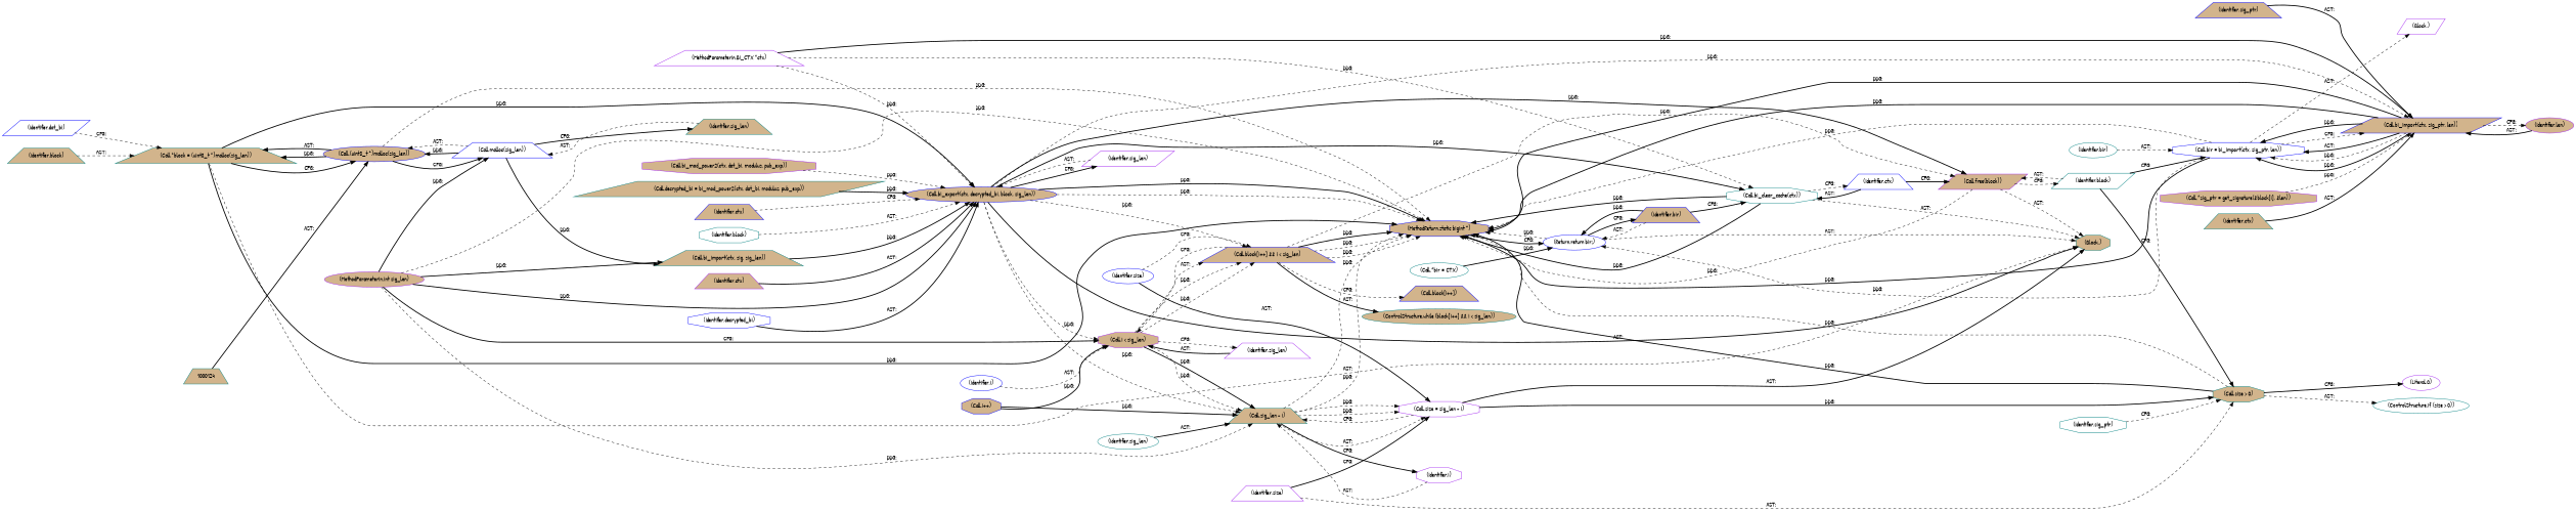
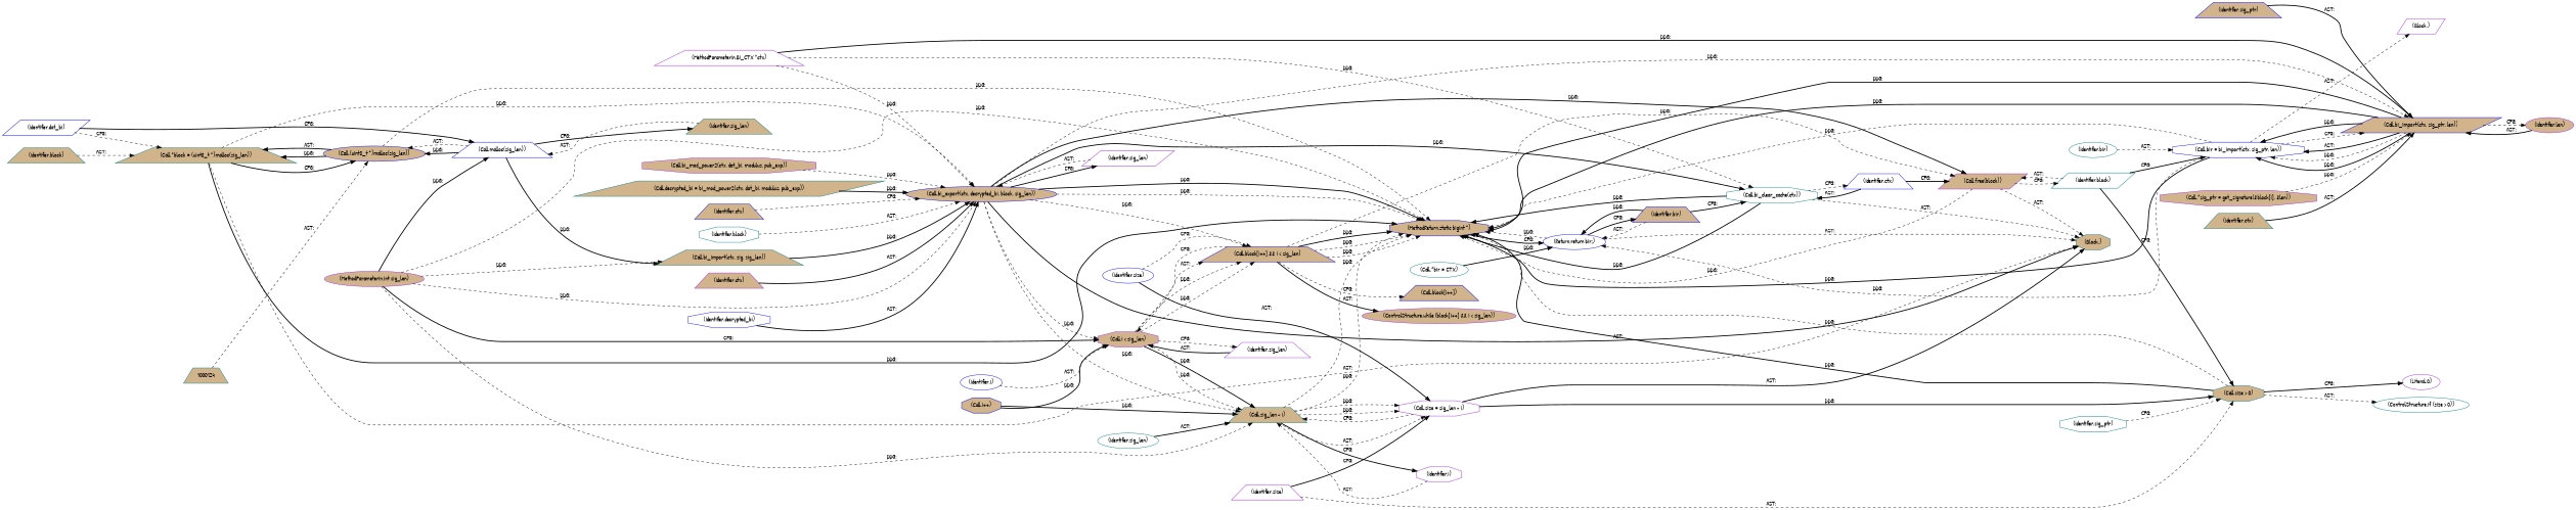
  digraph {
    fontname="Patrick Hand"
    rankdir=LR
    node [color=teal fillcolor=tan fontname="Patrick Hand" shape=trapezium style=filled]
    edge [fontname="Patrick Hand" style=dashed]
    n1 [label="(Call,*block = (uint8_t *)malloc(sig_len))"]
    n2 [color=blue label="(Call,(uint8_t *)malloc(sig_len))" shape=ellipse]
    n3 [color=blue label="(Call,bi_export(ctx, decrypted_bi, block, sig_len))" shape=ellipse]
    n4 [color=blue label="(MethodReturn,static bigint *)" shape=octagon]
    n5 [label="(Block,)" shape=octagon]
    n6 [color=blue fillcolor=white label="(Call,malloc(sig_len))"]
    n7 [color=purple label="(Call,i < sig_len)" shape=octagon]
    n8 [label="(Call,sig_len - i)"]
    n9 [color=blue label="(Call,block[i++] && i < sig_len)"]
    n10 [color=purple label="(Call,free(block))" shape=parallelogram]
    n11 [color=blue label="(Call,bi_import(ctx, sig_ptr, len))" shape=parallelogram]
    n12 [fillcolor=white label="(Call,bi_clear_cache(ctx))" shape=octagon]
    n13 [color=purple fillcolor=white label="(Identifier,sig_len)" shape=parallelogram]
    n14 [color=blue fillcolor=white label="(Return,return bir;)" shape=ellipse]
    n15 [label="(Identifier,sig_len)"]
    n16 [label="(Call,bi_import(ctx, sig, sig_len))"]
    n17 [color=purple label="(MethodParameterIn,int sig_len)" shape=ellipse]
    n18 [color=purple fillcolor=white label="(Identifier,sig_len)"]
    n19 [color=purple fillcolor=white label="(Call,size = sig_len - i)" shape=octagon]
    n20 [color=purple fillcolor=white label="(Identifier,i)" shape=octagon]
    n21 [color=blue label="(Call,block[i++])"]
-   n22 [label="(ControlStructure,while (block[i++] && i < sig_len))" shape=ellipse]
+   n22 [color=purple label="(ControlStructure,while (block[i++] && i < sig_len))" shape=ellipse]
    n23 [fillcolor=white label="(Identifier,block)" shape=parallelogram]
    n24 [color=blue fillcolor=white label="(Call,bir = bi_import(ctx, sig_ptr, len))" shape=octagon]
    n25 [color=purple label="(Identifier,len)" shape=ellipse]
    n26 [color=blue fillcolor=white label="(Identifier,ctx)"]
    n27 [label="(Call,size > 0)" shape=octagon]
    n28 [color=purple fillcolor=white label="(Literal,0)" shape=ellipse]
    n29 [fillcolor=white label="(ControlStructure,if (size > 0))" shape=ellipse]
    n30 [color=purple fillcolor=white label="(Block,)" shape=parallelogram]
    n31 [color=blue label="(Identifier,bir)"]
    n32 [color=purple label="(Call,*sig_ptr = get_signature(&block[i], &len))" shape=octagon]
    n33 [label="(Identifier,block)"]
    n34 [fillcolor=white label="(Identifier,sig_ptr)" shape=octagon]
    n35 [fillcolor=white label="(Identifier,sig_len)" shape=ellipse]
    n36 [color=blue fillcolor=white label="(Identifier,size)" shape=ellipse]
    n37 [label="(Identifier,ctx)"]
    n38 [fillcolor=white label="(Identifier,bir)" shape=ellipse]
    n39 [color=blue label="(Identifier,sig_ptr)"]
    n40 [color=blue label="(Identifier,ctx)"]
    n41 [color=purple fillcolor=white label="(Identifier,size)"]
    n42 [color=blue fillcolor=white label="(Identifier,dat_bi)" shape=parallelogram]
    n43 [color=blue label="(Call,i++)" shape=octagon]
    n44 [fillcolor=white label="(Identifier,block)" shape=octagon]
    n45 [color=purple label="(Identifier,ctx)"]
    n46 [color=blue fillcolor=white label="(Identifier,decrypted_bi)" shape=octagon]
    n47 [color=blue fillcolor=white label="(Identifier,i)" shape=ellipse]
    n48 [color=purple fillcolor=white label="(MethodParameterIn,BI_CTX *ctx)"]
    n49 [color=purple label="(Call,bi_mod_power2(ctx, dat_bi, modulus, pub_exp))" shape=octagon]
    n50 [fillcolor=white label="(Call,*bir = CTX)" shape=ellipse]
    n51 [label="(Call,decrypted_bi = bi_mod_power2(ctx, dat_bi, modulus, pub_exp))" shape=parallelogram]
    1000124
    n1 -> n2 [label="CFG: " style=bold]
-   n1 -> n3 [label="DDG: " style=bold]
+   n1 -> n3 [label="DDG: "]
    n1 -> n4 [label="DDG: " style=bold]
    n1 -> n5 [label="AST: "]
    n2 -> n1 [label="AST: " style=bold]
    n2 -> n1 [label="DDG: " style=bold]
    n2 -> n4 [label="DDG: "]
-   n2 -> n6 [label="CFG: " style=bold]
+   n42 -> n6 [label="CFG: " style=bold]
    n3 -> n4 [label="DDG: "]
    n3 -> n4 [label="DDG: " style=bold]
    n3 -> n5 [label="AST: " style=bold]
    n3 -> n7 [label="DDG: "]
    n3 -> n8 [label="DDG: "]
    n3 -> n9 [label="DDG: "]
    n3 -> n10 [label="DDG: " style=bold]
    n3 -> n11 [label="DDG: "]
    n3 -> n12 [label="DDG: " style=bold]
    n3 -> n13 [label="CFG: " style=bold]
    n4 -> n14 [label="CFG: " style=bold]
    n6 -> n2 [label="AST: "]
    n6 -> n2 [label="DDG: " style=bold]
    n6 -> n15 [label="CFG: " style=bold]
    n6 -> n16 [label="DDG: " style=bold]
    n7 -> n8 [label="DDG: " style=bold]
    n7 -> n8 [label="DDG: "]
    n7 -> n9 [label="AST: "]
    n7 -> n9 [label="DDG: "]
    n7 -> n9 [label="DDG: "]
    n7 -> n18 [label="CFG: "]
    n8 -> n4 [label="DDG: "]
    n8 -> n4 [label="DDG: "]
    n8 -> n19 [label="AST: "]
    n8 -> n19 [label="DDG: "]
    n8 -> n19 [label="DDG: "]
    n8 -> n20 [label="CFG: " style=bold]
    n9 -> n4 [label="DDG: " style=bold]
    n9 -> n4 [label="DDG: "]
    n9 -> n4 [label="DDG: "]
    n9 -> n7 [label="CFG: "]
    n9 -> n10 [label="DDG: "]
    n9 -> n21 [label="CFG: "]
    n9 -> n22 [label="AST: " style=bold]
    n10 -> n4 [label="DDG: "]
    n10 -> n5 [label="AST: "]
    n10 -> n23 [label="CFG: "]
    n11 -> n4 [label="DDG: " style=bold]
    n11 -> n4 [label="DDG: " style=bold]
    n11 -> n24 [label="AST: " style=bold]
    n11 -> n24 [label="DDG: "]
    n11 -> n24 [label="DDG: " style=bold]
    n11 -> n24 [label="DDG: " style=bold]
    n11 -> n25 [label="CFG: "]
    n12 -> n4 [label="DDG: " style=bold]
    n12 -> n4 [label="DDG: " style=bold]
    n12 -> n5 [label="AST: "]
    n12 -> n26 [label="CFG: "]
    n13 -> n3 [label="AST: "]
    n14 -> n4 [label="DDG: "]
    n14 -> n5 [label="AST: "]
    n14 -> n31 [label="CFG: " style=bold]
    n15 -> n6 [label="AST: "]
    n16 -> n3 [label="DDG: " style=bold]
-   n17 -> n3 [label="DDG: " style=bold]
+   n17 -> n3 [label="DDG: "]
    n17 -> n4 [label="DDG: "]
    n17 -> n6 [label="DDG: " style=bold]
    n17 -> n7 [label="CFG: " style=bold]
    n17 -> n8 [label="DDG: "]
-   n17 -> n16 [label="DDG: " style=bold]
+   n17 -> n16 [label="DDG: "]
    n18 -> n7 [label="AST: " style=bold]
    n19 -> n5 [label="AST: " style=bold]
    n19 -> n8 [label="CFG: "]
    n19 -> n27 [label="DDG: " style=bold]
    n20 -> n8 [label="AST: "]
    n23 -> n10 [label="AST: "]
    n23 -> n24 [label="CFG: " style=bold]
    n23 -> n27 [label="CFG: " style=bold]
    n24 -> n4 [label="DDG: " style=bold]
    n24 -> n4 [label="DDG: "]
    n24 -> n11 [label="CFG: "]
    n24 -> n14 [label="DDG: "]
    n24 -> n30 [label="AST: "]
    n25 -> n11 [label="AST: " style=bold]
    n26 -> n10 [label="CFG: " style=bold]
    n26 -> n12 [label="AST: " style=bold]
    n27 -> n4 [label="DDG: " style=bold]
    n27 -> n4 [label="DDG: "]
    n27 -> n28 [label="CFG: " style=bold]
    n27 -> n29 [label="AST: "]
    n31 -> n12 [label="CFG: " style=bold]
    n31 -> n14 [label="AST: "]
    n31 -> n14 [label="DDG: " style=bold]
    n32 -> n11 [label="DDG: "]
    n33 -> n1 [label="AST: "]
    n34 -> n27 [label="CFG: "]
    n35 -> n8 [label="AST: " style=bold]
    n36 -> n9 [label="CFG: "]
    n36 -> n19 [label="AST: " style=bold]
    n37 -> n11 [label="AST: " style=bold]
    n38 -> n24 [label="AST: "]
    n39 -> n11 [label="AST: " style=bold]
    n40 -> n3 [label="CFG: "]
    n41 -> n19 [label="CFG: " style=bold]
    n41 -> n27 [label="AST: "]
    n42 -> n1 [label="CFG: "]
    n43 -> n7 [label="DDG: " style=bold]
    n43 -> n8 [label="DDG: " style=bold]
    n44 -> n3 [label="AST: "]
    n45 -> n3 [label="AST: " style=bold]
    n46 -> n3 [label="AST: " style=bold]
    n47 -> n7 [label="AST: "]
    n48 -> n3 [label="DDG: "]
    n48 -> n11 [label="DDG: " style=bold]
    n48 -> n12 [label="DDG: "]
    n49 -> n3 [label="DDG: "]
    n50 -> n14 [label="DDG: " style=bold]
    n51 -> n3 [label="DDG: " style=bold]
-   1000124 -> n2 [label="AST: " style=bold]
+   1000124 -> n2 [label="AST: "]
  }
